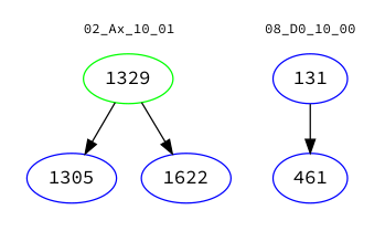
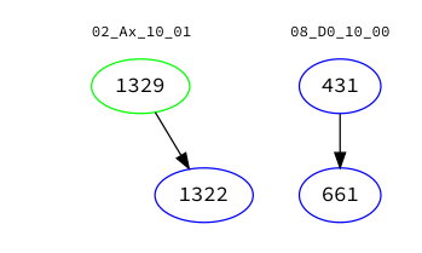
  digraph {
    fontname="Source Code Pro"
    node [color=blue fontname="Source Code Pro"]
    edge [color=black fontname="Source Code Pro"]
    n1 [color=green label=1329]
-   n2 [label=1305]
-   n3 [label=1622]
-   n4 [label=131]
-   n5 [label=461]
+   n3 [label=1322]
+   n4 [label=431]
+   n5 [label=661]
    subgraph cluster_1 {
      color=white
      fontsize=10
      label="02_Ax_10_01"
      n1
-     n2
      n3
    }
    subgraph cluster_2 {
      color=white
      fontsize=10
      label="08_D0_10_00"
      n4
      n5
    }
-   n1 -> n2
    n1 -> n3
    n4 -> n5
  }
